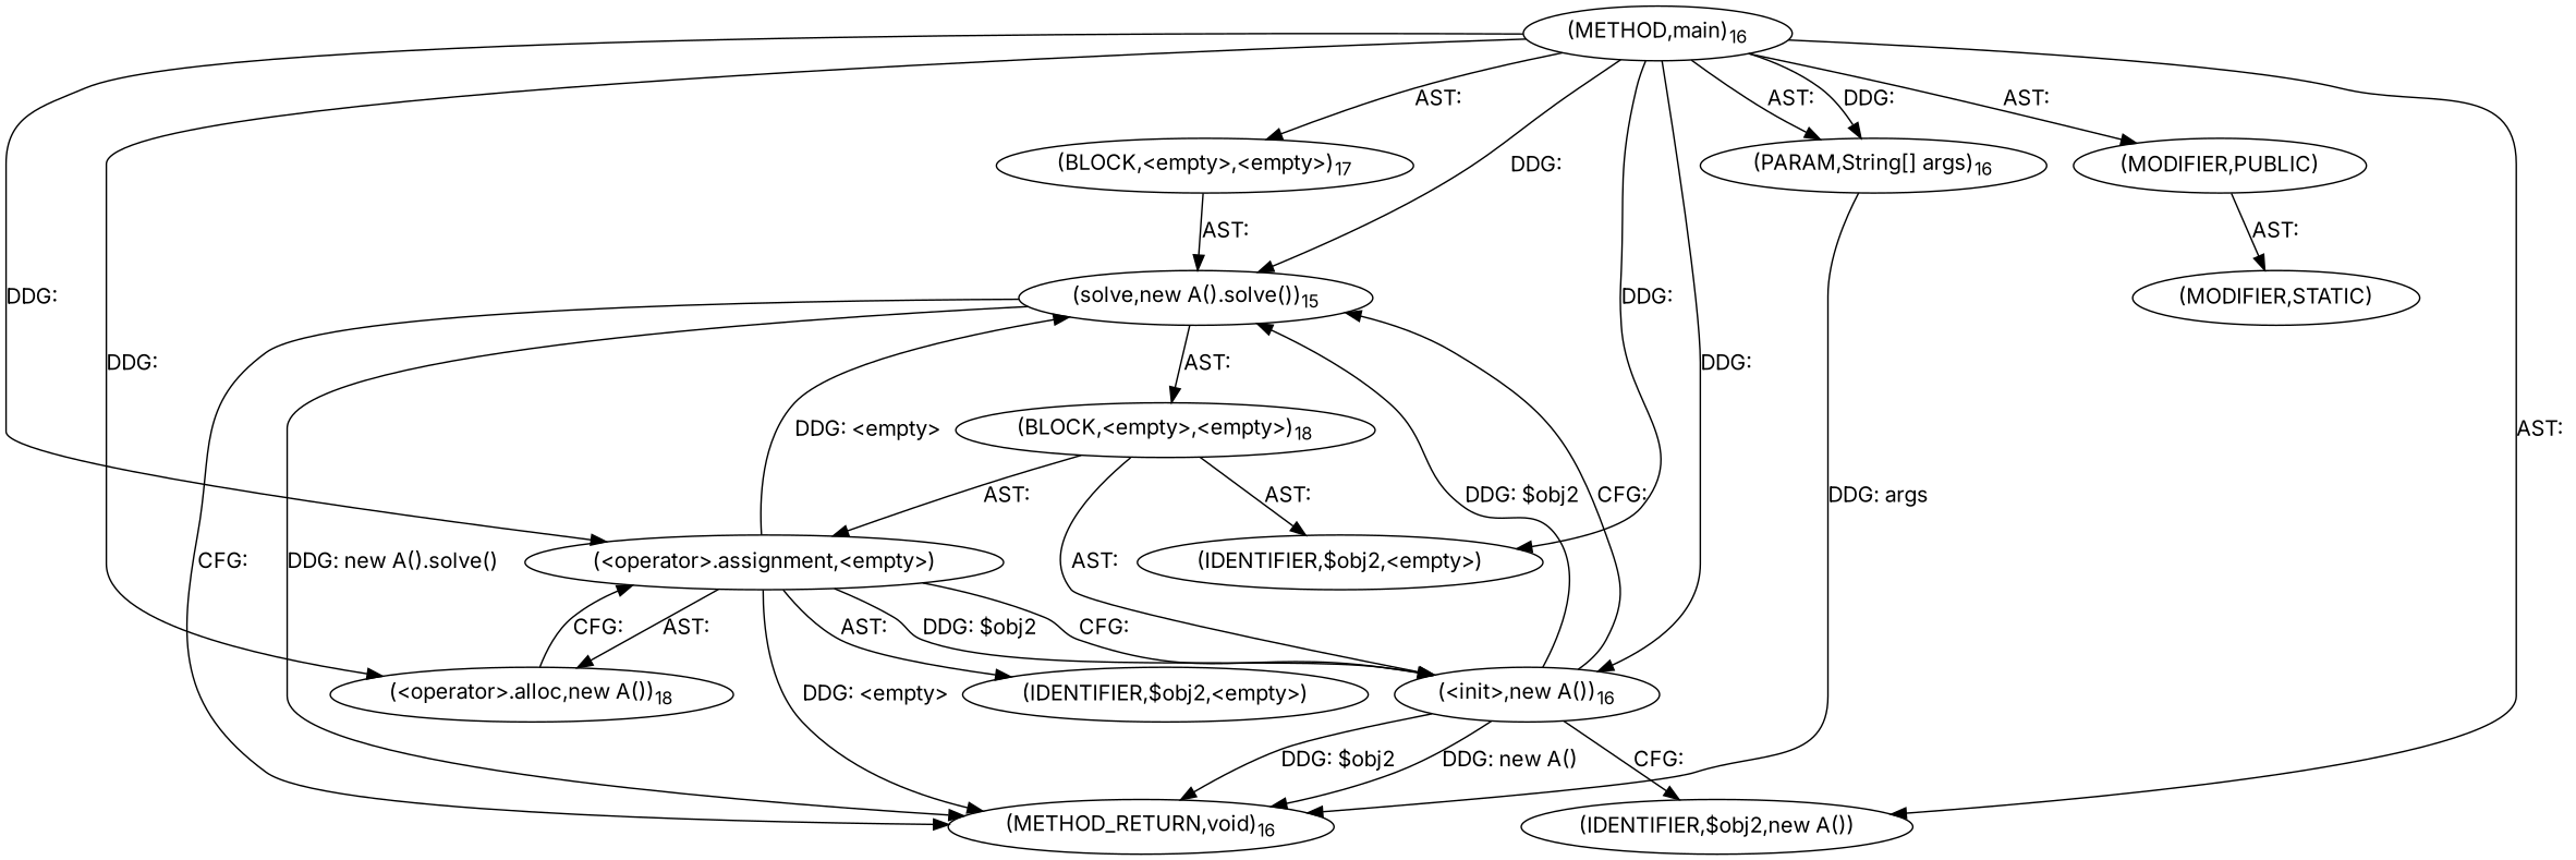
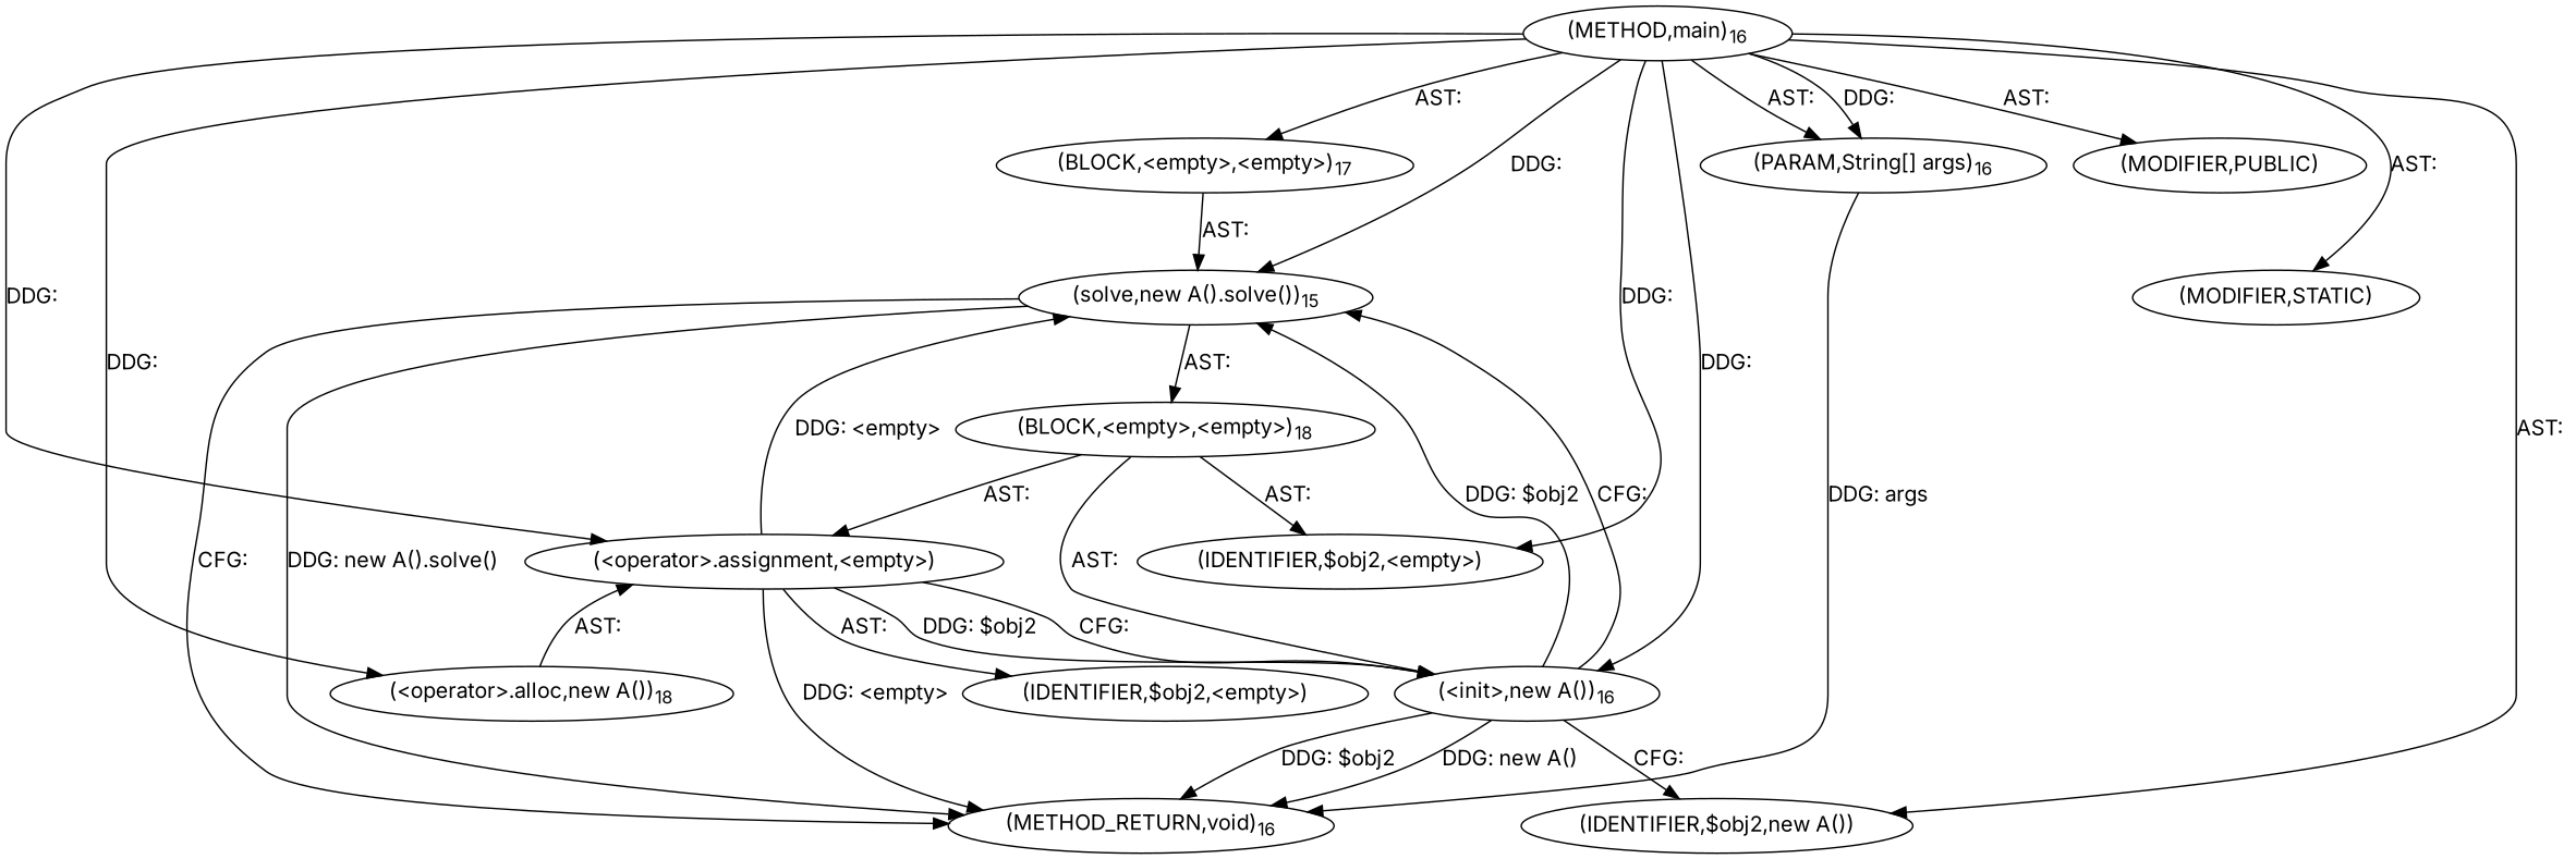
  digraph {
    fontname=Inter
    node [fontname=Inter]
    edge [fontname=Inter]
    n1 [label=<(METHOD,main)<SUB>16</SUB>>]
    n2 [label=<(PARAM,String[] args)<SUB>16</SUB>>]
    n3 [label=<(BLOCK,&lt;empty&gt;,&lt;empty&gt;)<SUB>17</SUB>>]
    n4 [label=<(solve,new A().solve())<SUB>15</SUB>>]
    n5 [label=<(&lt;operator&gt;.assignment,&lt;empty&gt;)>]
    n6 [label=<(&lt;operator&gt;.alloc,new A())<SUB>18</SUB>>]
    n7 [label=<(&lt;init&gt;,new A())<SUB>16</SUB>>]
    n8 [label=<(IDENTIFIER,$obj2,&lt;empty&gt;)>]
    n9 [label=<(MODIFIER,PUBLIC)>]
    n10 [label=<(MODIFIER,STATIC)>]
    n11 [label=<(IDENTIFIER,$obj2,new A())>]
    n12 [label=<(METHOD_RETURN,void)<SUB>16</SUB>>]
    n13 [label=<(BLOCK,&lt;empty&gt;,&lt;empty&gt;)<SUB>18</SUB>>]
    n14 [label=<(IDENTIFIER,$obj2,&lt;empty&gt;)>]
    n1 -> n2 [label="AST: "]
    n1 -> n2 [label="DDG: "]
    n1 -> n3 [label="AST: "]
    n1 -> n4 [label="DDG: "]
    n1 -> n5 [label="DDG: "]
    n1 -> n6 [label="DDG: "]
    n1 -> n7 [label="DDG: "]
    n1 -> n8 [label="DDG: "]
    n1 -> n9 [label="AST: "]
-   n9 -> n10 [label="AST: "]
+   n1 -> n10 [label="AST: "]
    n1 -> n11 [label="AST: "]
    n2 -> n12 [label="DDG: args"]
    n3 -> n4 [label="AST: "]
    n4 -> n12 [label="CFG: "]
    n4 -> n12 [label="DDG: new A().solve()"]
    n4 -> n13 [label="AST: "]
    n5 -> n4 [label="DDG: &lt;empty&gt;"]
-   n5 -> n6 [label="AST: "]
    n5 -> n7 [label="CFG: "]
    n5 -> n7 [label="DDG: $obj2"]
    n5 -> n12 [label="DDG: &lt;empty&gt;"]
    n5 -> n14 [label="AST: "]
-   n6 -> n5 [label="CFG: "]
+   n6 -> n5 [label="AST: "]
    n7 -> n4 [label="CFG: "]
    n7 -> n4 [label="DDG: $obj2"]
    n7 -> n11 [label="CFG: "]
    n7 -> n12 [label="DDG: $obj2"]
    n7 -> n12 [label="DDG: new A()"]
    n13 -> n5 [label="AST: "]
    n13 -> n7 [label="AST: "]
    n13 -> n8 [label="AST: "]
  }
